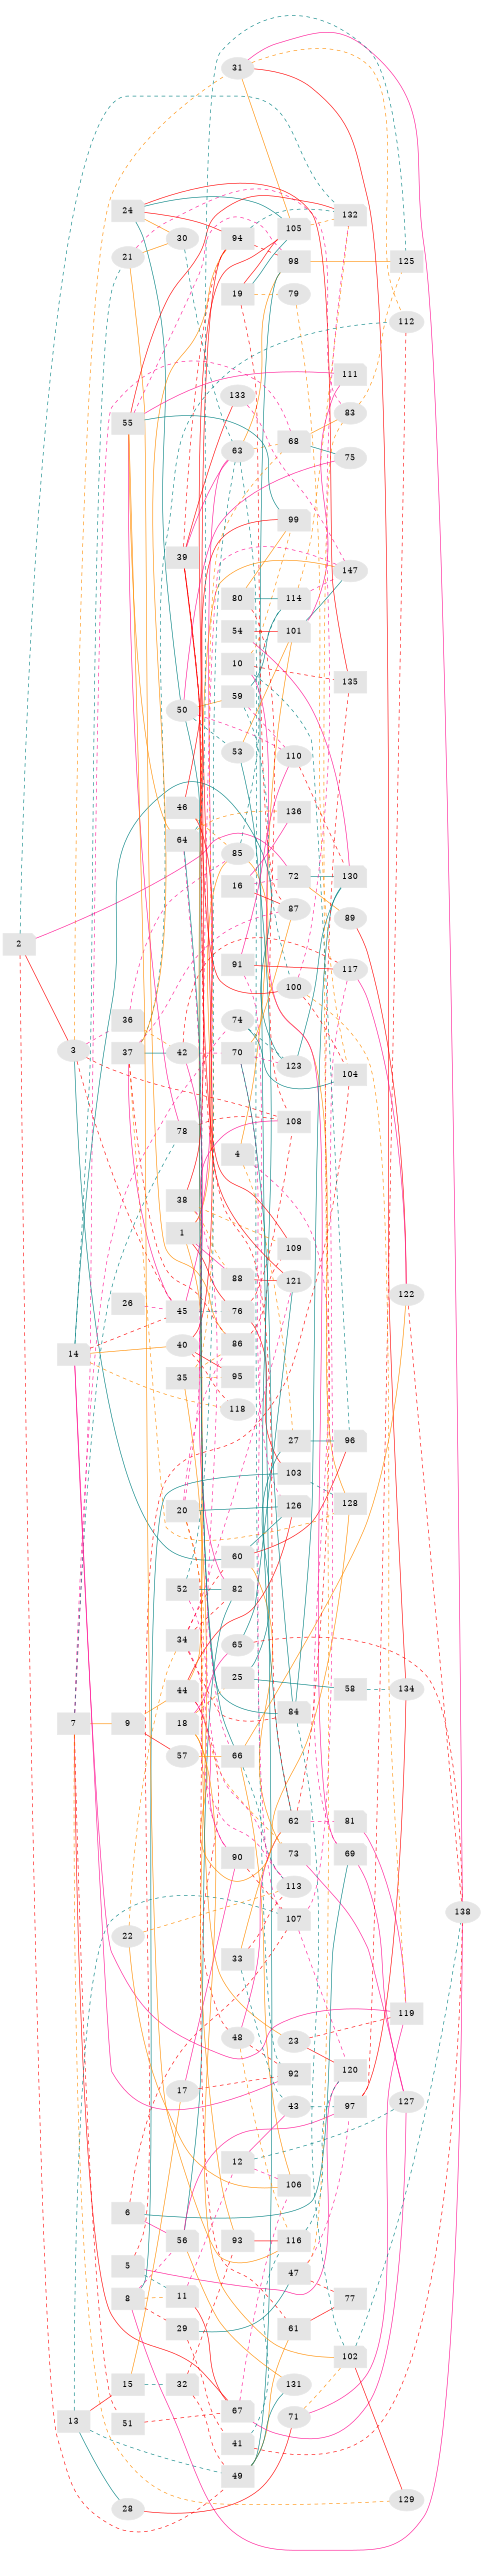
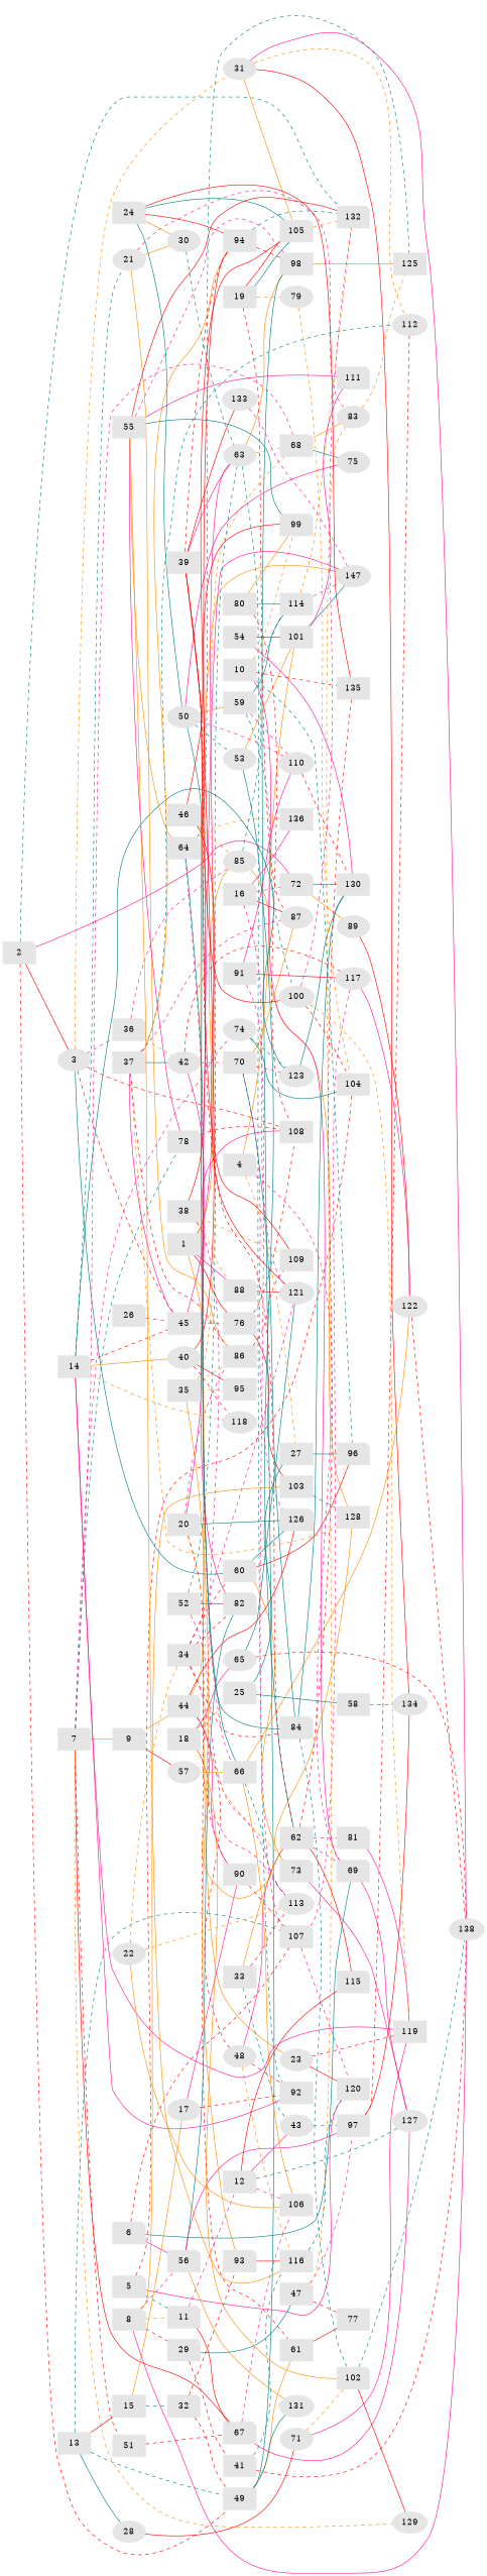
  graph {
    rankdir=LR
    node [color=gray90 shape=note style=filled]
    edge [color=red style=dashed]
    1 [shape=box]
    23 [shape=ellipse]
    63 [shape=ellipse]
    76
    85 [shape=ellipse]
    88
    120 [shape=box]
    119 [shape=box]
    68
    92 [shape=box]
    98 [shape=box]
    108 [shape=box]
    103 [shape=box]
    128 [shape=box]
    114
    121 [shape=ellipse]
    3 [shape=ellipse]
    2
    49 [shape=box]
    72
    132
    31 [shape=ellipse]
    36
    45 [shape=box]
    60
    61 [shape=box]
    131 [shape=ellipse]
    130
    89 [shape=ellipse]
    138 [shape=ellipse]
    105
    112 [shape=ellipse]
    134 [shape=ellipse]
    42 [shape=ellipse]
    96
    73
    126
    27 [shape=box]
    4
    69
    101
    127 [shape=ellipse]
    n43 [label=147 shape=ellipse]
    111
    5
    11
    104 [shape=box]
    67
    12
    94 [shape=box]
    6
    56
    107
    82
    97 [shape=box]
    117 [shape=ellipse]
    7 [shape=box]
    9
    51 [shape=box]
    74 [shape=ellipse]
    78
    129 [shape=ellipse]
    44
    57 [shape=ellipse]
    106
    83 [shape=ellipse]
    75 [shape=ellipse]
    123 [shape=ellipse]
    8
    29
    41
    47
    90 [shape=box]
    48 [shape=ellipse]
    66 [shape=box]
    10 [shape=box]
    99
    135 [shape=box]
    43 [shape=ellipse]
+   115
    13 [shape=box]
    15 [shape=box]
    28 [shape=ellipse]
    17 [shape=ellipse]
    32
    71 [shape=ellipse]
    14
    21 [shape=ellipse]
    40 [shape=ellipse]
    118 [shape=ellipse]
    86 [shape=box]
    30 [shape=ellipse]
    95 [shape=box]
    93
    16
    87 [shape=ellipse]
    136 [shape=box]
    18
    25
    65 [shape=ellipse]
    102
    58 [shape=box]
    19 [shape=box]
    79 [shape=ellipse]
    20
    77 [shape=box]
    109
    125 [shape=box]
    22 [shape=ellipse]
    34 [shape=box]
    113 [shape=ellipse]
    84
    24
    50 [shape=ellipse]
    53 [shape=ellipse]
    59
    110 [shape=ellipse]
    26
    116
    33 [shape=box]
    62 [shape=box]
    81
    35 [shape=box]
    70 [shape=box]
    37
    38 [shape=box]
    39 [shape=box]
    100 [shape=ellipse]
    133 [shape=ellipse]
    122 [shape=ellipse]
    46
    52 [shape=box]
    54 [shape=box]
    55 [shape=box]
    64
    80 [shape=box]
    91 [shape=box]
    1 -- 23 [color=darkorange style=solid]
    1 -- 63 [color=deeppink style=solid]
    1 -- 76 [style=solid]
    1 -- 85 [color=darkorange style=solid]
    1 -- 88 [color=deeppink style=solid]
    23 -- 120 [style=solid]
    23 -- 119
    63 -- 68 [color=darkorange]
    63 -- 92 [color=teal]
    63 -- 98 [color=darkorange style=solid]
    76 -- 108
    76 -- 103 [style=solid]
    85 -- 128 [color=darkorange style=solid]
    85 -- 114 [color=teal]
    88 -- 121 [style=solid]
    68 -- 83 [color=darkorange style=solid]
    68 -- 75 [color=teal style=solid]
    98 -- 125 [color=darkorange style=solid]
    103 -- 128 [color=teal]
    114 -- 132 [color=darkorange]
    114 -- n43 [color=deeppink]
    3 -- 108
    3 -- 31 [color=darkorange]
    3 -- 36 [color=deeppink]
    3 -- 45
    3 -- 60 [color=teal style=solid]
    2 -- 3 [style=solid]
    2 -- 49
    2 -- 72 [color=deeppink style=solid]
    2 -- 132 [color=teal]
    49 -- 98 [color=teal style=solid]
    49 -- 61 [color=darkorange style=solid]
    49 -- 131 [color=teal style=solid]
    72 -- 130 [color=teal style=solid]
    72 -- 89 [color=darkorange style=solid]
    31 -- 138 [color=deeppink style=solid]
    31 -- 105 [color=darkorange style=solid]
    31 -- 112 [color=darkorange]
    31 -- 134 [style=solid]
    36 -- 85 [color=deeppink]
    36 -- 42 [color=darkorange]
    45 -- 76 [color=teal]
    45 -- 108 [color=deeppink style=solid]
    60 -- 96 [style=solid]
    60 -- 73 [color=darkorange style=solid]
    60 -- 126 [color=teal style=solid]
    61 -- 77 [style=solid]
    89 -- 122 [style=solid]
    105 -- 132 [color=darkorange]
    42 -- 82 [color=deeppink style=solid]
    42 -- 117
    42 -- 70 [color=deeppink]
    73 -- 127 [color=deeppink style=solid]
    27 -- 96 [color=teal style=solid]
    4 -- 27 [color=darkorange]
    4 -- 69 [color=deeppink]
    4 -- 101 [color=darkorange style=solid]
    69 -- 127 [color=deeppink style=solid]
    101 -- n43 [color=teal style=solid]
    101 -- 111 [color=deeppink style=solid]
    5 -- 120 [color=deeppink style=solid]
    5 -- 11 [color=teal]
    5 -- 104
    11 -- 67 [style=solid]
    11 -- 12 [color=deeppink]
    67 -- 127 [color=deeppink style=solid]
    67 -- 106 [color=deeppink]
    12 -- 127 [color=teal]
    12 -- 106 [color=deeppink]
    12 -- 43 [color=deeppink style=solid]
+   12 -- 115 [style=solid]
    94 -- 98
    94 -- 132 [color=teal]
    6 -- 69 [color=teal style=solid]
    6 -- 56 [color=deeppink style=solid]
    6 -- 107
    56 -- 131 [color=darkorange style=solid]
    56 -- 82 [color=teal style=solid]
    56 -- 97 [color=deeppink style=solid]
    107 -- 120 [color=deeppink]
    107 -- 117 [color=deeppink]
    97 -- 112
    97 -- 134 [style=solid]
    117 -- 122 [color=deeppink style=solid]
    7 -- 68 [color=deeppink]
    7 -- 67 [style=solid]
    7 -- 9 [color=darkorange style=solid]
    7 -- 51
    7 -- 74 [color=deeppink]
    7 -- 78 [color=teal]
    7 -- 129 [color=darkorange]
    9 -- 44 [color=darkorange style=solid]
    9 -- 57 [style=solid]
    51 -- 67
    74 -- 104 [color=teal style=solid]
    74 -- 123 [color=teal]
    78 -- 108
    44 -- 126 [style=solid]
    44 -- n43 [color=darkorange style=solid]
    44 -- 90 [color=deeppink style=solid]
    44 -- 48
    57 -- 66 [color=darkorange style=solid]
    83 -- 125 [color=darkorange]
    123 -- 130 [color=teal style=solid]
-   8 -- 103 [color=teal style=solid]
+   8 -- 103 [color=darkorange style=solid]
    8 -- 138 [color=deeppink style=solid]
    8 -- 11 [color=darkorange]
    8 -- 56 [color=deeppink]
    8 -- 29
    29 -- 41
    29 -- 47 [color=teal style=solid]
    41 -- 138
    41 -- 116 [color=teal]
    47 -- 97 [color=deeppink]
    47 -- 83 [color=darkorange]
    47 -- 77
    90 -- 107
    48 -- 92
    48 -- 116 [color=darkorange]
    48 -- 62 [color=deeppink style=solid]
    66 -- 106 [color=darkorange style=solid]
    66 -- 113 [color=teal]
    66 -- 122 [color=darkorange style=solid]
    10 -- 96 [color=teal]
    10 -- 69 [color=deeppink style=solid]
    10 -- 99 [color=darkorange]
    10 -- 135
    43 -- 97 [color=teal]
    13 -- 49 [color=teal]
    13 -- 107 [color=teal]
    13 -- 15 [style=solid]
    13 -- 28 [color=teal style=solid]
    15 -- 17 [color=darkorange style=solid]
    15 -- 32 [color=teal]
    28 -- 71 [style=solid]
    17 -- 92
    17 -- 90 [color=deeppink style=solid]
    32 -- 49
    32 -- 93
    71 -- 119 [color=deeppink style=solid]
    71 -- 102 [color=darkorange]
    14 -- 119 [color=deeppink style=solid]
    14 -- 92 [color=deeppink style=solid]
    14 -- 45
    14 -- 123 [color=teal style=solid]
    14 -- 21 [color=teal]
    14 -- 40 [color=darkorange style=solid]
    14 -- 118 [color=darkorange]
    21 -- 83 [color=deeppink]
    21 -- 86 [color=darkorange style=solid]
    21 -- 30 [color=darkorange style=solid]
    40 -- 105 [style=solid]
    40 -- 118
    40 -- 95 [style=solid]
    86 -- 109
    30 -- 63 [color=teal]
    93 -- 116 [style=solid]
+   16 -- 121 [color=deeppink]
    16 -- 72 [color=deeppink]
    16 -- 87 [style=solid]
    16 -- 136 [color=deeppink style=solid]
    18 -- 128 [color=darkorange style=solid]
    18 -- 25 [color=darkorange]
    18 -- 65 [color=deeppink style=solid]
    18 -- 102 [color=darkorange style=solid]
    25 -- 27 [color=teal style=solid]
    25 -- 58 [color=teal style=solid]
    65 -- 121 [color=teal style=solid]
    65 -- 138
    102 -- 138 [color=teal]
    102 -- 129 [style=solid]
    58 -- 134 [color=teal]
    19 -- 105 [color=teal style=solid]
    19 -- 105 [style=solid]
    19 -- 87
    19 -- 79 [color=darkorange]
    79 -- 104 [color=darkorange]
    20 -- 61
    20 -- 73 [color=darkorange]
    20 -- 126 [color=teal style=solid]
-   20 -- n43 [color=deeppink]
+   20 -- n43 [color=deeppink style=solid]
    20 -- 86 [color=deeppink]
    22 -- 106 [color=darkorange style=solid]
    22 -- 34 [color=darkorange]
    22 -- 113 [color=darkorange]
    34 -- 121 [color=deeppink]
    34 -- 60
    34 -- 82
    34 -- 90 [color=deeppink]
    34 -- 84
    84 -- 130 [color=teal style=solid]
    84 -- 102 [color=teal]
    24 -- 105 [color=teal style=solid]
    24 -- 94 [style=solid]
    24 -- 135 [style=solid]
    24 -- 30 [color=darkorange style=solid]
    24 -- 50 [color=teal style=solid]
    50 -- 75 [color=deeppink style=solid]
    50 -- 84 [color=teal style=solid]
    50 -- 53 [color=teal]
    50 -- 59 [color=darkorange style=solid]
    50 -- 110 [color=deeppink]
    53 -- 101 [color=darkorange style=solid]
    53 -- 62 [color=teal style=solid]
    59 -- 114 [color=teal style=solid]
    59 -- 110 [color=deeppink]
    59 -- 100 [color=teal]
    110 -- 130
    26 -- 45 [color=deeppink]
    116 -- 120 [color=teal]
    33 -- 43 [color=teal]
    33 -- 113
    33 -- 62 [color=darkorange style=solid]
+   62 -- 69 [color=deeppink]
    62 -- 135
+   62 -- 115 [style=solid]
    62 -- 81 [color=deeppink]
    81 -- 119 [color=deeppink style=solid]
    35 -- 68 [color=darkorange]
    35 -- 86 [color=darkorange]
    35 -- 95 [color=darkorange]
    35 -- 93 [color=darkorange style=solid]
    70 -- 126 [color=deeppink]
    70 -- 123 [color=deeppink]
    70 -- 87 [color=darkorange style=solid]
    70 -- 84 [color=teal style=solid]
    37 -- 128 [color=darkorange]
    37 -- 45 [color=deeppink style=solid]
    37 -- 112 [color=teal]
    37 -- 42 [color=teal style=solid]
    37 -- 94 [color=darkorange style=solid]
    37 -- 86
    37 -- 87 [color=deeppink]
    38 -- 88 [color=darkorange]
    38 -- 94 [style=solid]
    38 -- 109 [color=darkorange]
    38 -- 113 [color=deeppink]
    39 -- 63 [color=deeppink style=solid]
    39 -- 94
    39 -- 109 [style=solid]
    39 -- 62
    39 -- 100 [style=solid]
    39 -- 133 [style=solid]
    100 -- 119 [color=darkorange]
    100 -- 132 [color=deeppink]
    100 -- 104
    133 -- n43 [color=deeppink]
    122 -- 138
    46 -- 85 [color=darkorange]
    46 -- 121 [style=solid]
    46 -- 99 [style=solid]
    52 -- 63 [color=teal]
    52 -- 82 [color=teal style=solid]
    52 -- 113 [color=deeppink]
    54 -- 130 [color=deeppink style=solid]
    54 -- 101 [style=solid]
    55 -- 98 [color=deeppink]
    55 -- 132 [style=solid]
    55 -- 111 [color=deeppink style=solid]
    55 -- 78 [color=deeppink style=solid]
    55 -- 99 [color=teal style=solid]
    55 -- 116 [color=darkorange style=solid]
    55 -- 64 [color=darkorange style=solid]
    64 -- 66 [color=deeppink]
    64 -- 66 [color=teal style=solid]
    64 -- 136 [color=darkorange]
    64 -- 125 [color=teal]
    80 -- 108
    80 -- 114 [color=teal style=solid]
    80 -- 99 [color=darkorange style=solid]
    91 -- 107 [color=deeppink]
    91 -- 117 [style=solid]
    91 -- 110 [color=deeppink style=solid]
  }
